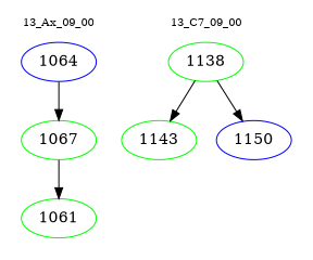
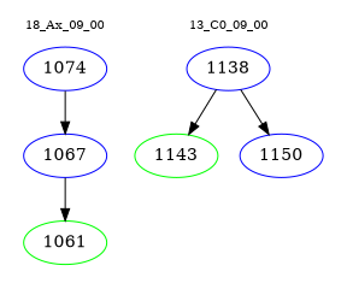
  digraph {
    node [color=blue]
    edge [color=black]
-   n1 [color=green label=1067]
+   n1 [label=1067]
    n2 [color=green label=1061]
-   n3 [label=1064]
-   n4 [color=green label=1138]
+   n3 [label=1074]
+   n4 [label=1138]
    n5 [color=green label=1143]
    n6 [label=1150]
    subgraph cluster_1 {
      color=white
      fontsize=10
-     label="13_Ax_09_00"
+     label="18_Ax_09_00"
      n1
      n2
      n3
    }
    subgraph cluster_2 {
      color=white
      fontsize=10
-     label="13_C7_09_00"
+     label="13_C0_09_00"
      n4
      n5
      n6
    }
    n1 -> n2
    n3 -> n1
    n4 -> n5
    n4 -> n6
  }
